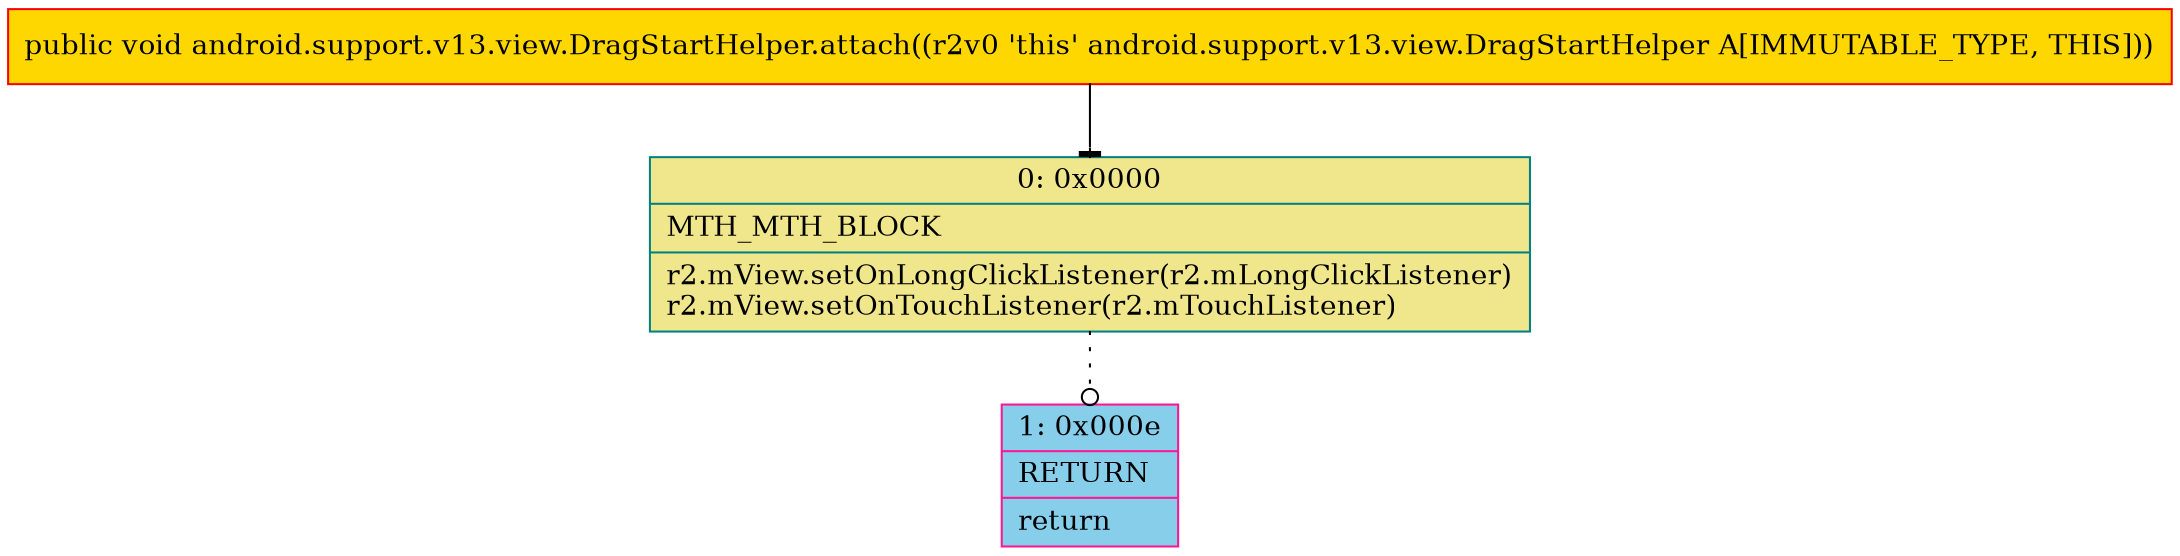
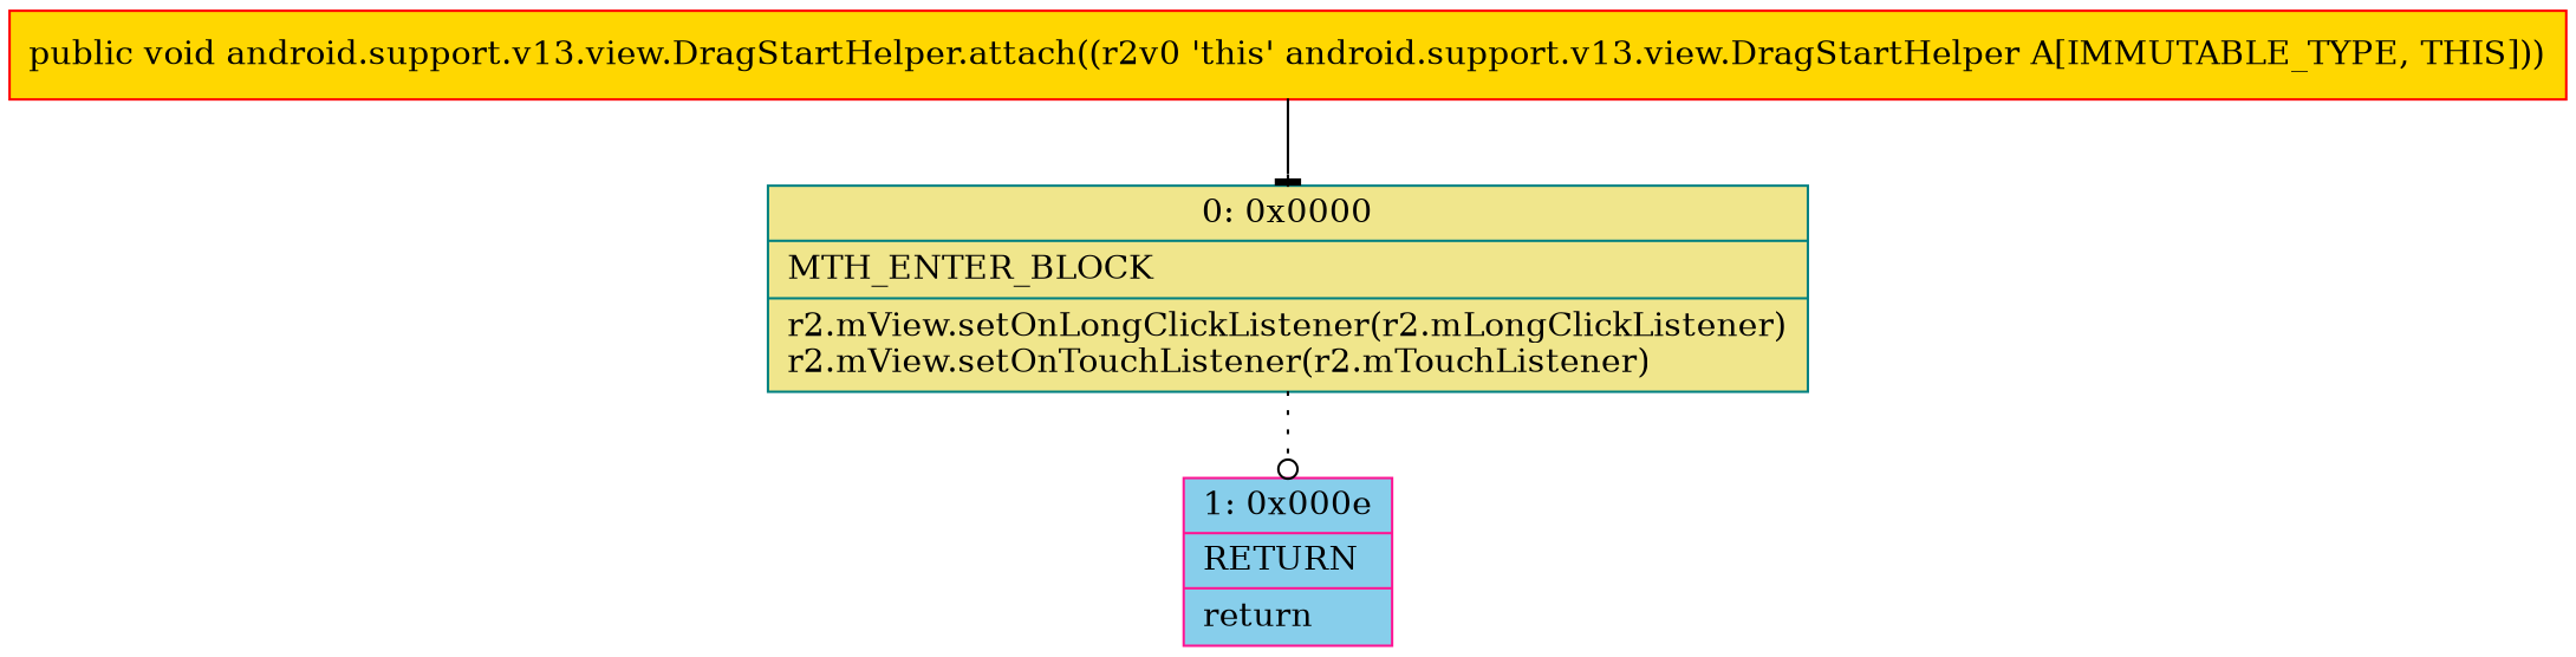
  digraph {
    fontname="DejaVu Serif"
    node [shape=record style=filled fontname="DejaVu Serif"]
    edge [fontname="DejaVu Serif"]
-   n1 [label="{0\:\ 0x0000|MTH_MTH_BLOCK\l|r2.mView.setOnLongClickListener(r2.mLongClickListener)\lr2.mView.setOnTouchListener(r2.mTouchListener)\l}" fillcolor=khaki color=teal]
+   n1 [label="{0\:\ 0x0000|MTH_ENTER_BLOCK\l|r2.mView.setOnLongClickListener(r2.mLongClickListener)\lr2.mView.setOnTouchListener(r2.mTouchListener)\l}" fillcolor=khaki color=teal]
    n2 [label="{1\:\ 0x000e|RETURN\l|return\l}" fillcolor=skyblue color=deeppink]
    n3 [label="{public void android.support.v13.view.DragStartHelper.attach((r2v0 'this' android.support.v13.view.DragStartHelper A[IMMUTABLE_TYPE, THIS])) }" fillcolor=gold color=red]
    n1 -> n2 [style=dotted arrowhead=odot]
    n3 -> n1 [style=solid arrowhead=tee]
  }
